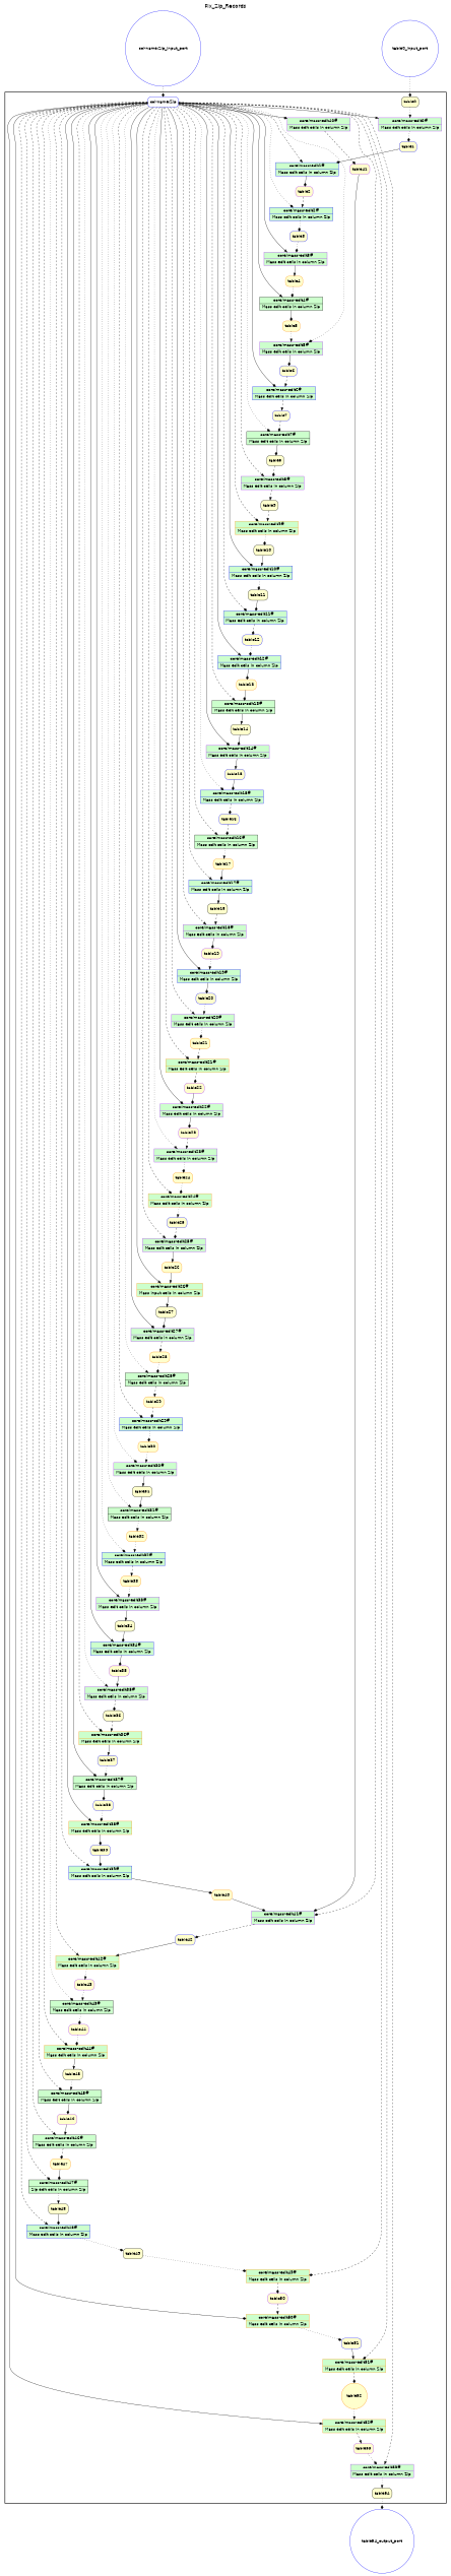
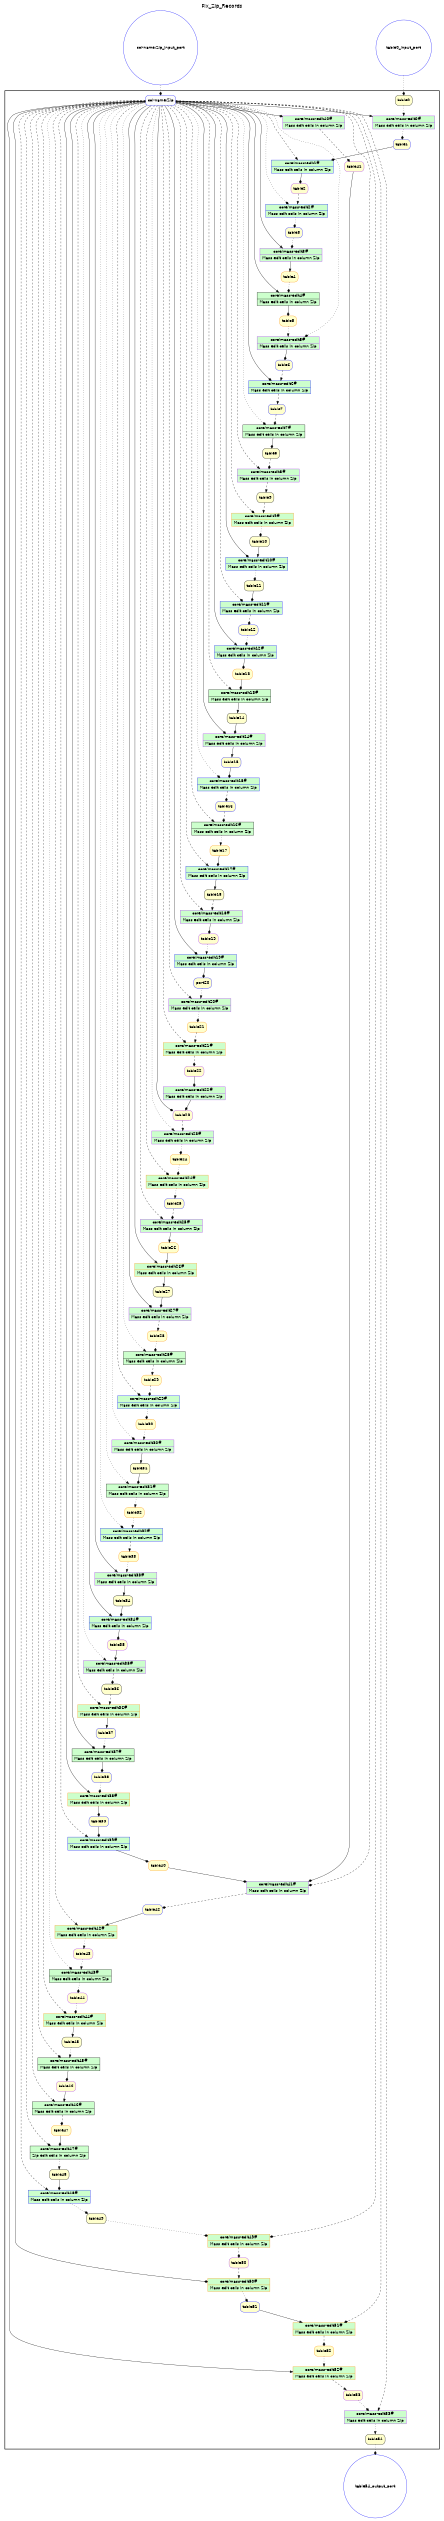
  digraph {
    fontname=Helvetica
    fontsize=18
    label=Fix_Zip_Records
    labelloc=t
    rankdir=TB
    node [color=blue fillcolor="#FFFFCC" fontname=Helvetica peripheries=1 shape=box style="rounded,filled"]
    edge [arrowhead=diamond style=solid]
    n1 [color=purple fillcolor="#CCFFCC" label="{<f0> core/mass-edit0# |<f1> Mass edit cells in column Zip}" rankdir=LR shape=record style=filled]
    table1
    n3 [fillcolor="#CCFFCC" label="{<f0> core/mass-edit1# |<f1> Mass edit cells in column Zip}" rankdir=LR shape=record style=filled]
    table2 [color=purple]
    n5 [fillcolor="#CCFFCC" label="{<f0> core/mass-edit2# |<f1> Mass edit cells in column Zip}" rankdir=LR shape=record style=filled]
    table3
    n7 [color=purple fillcolor="#CCFFCC" label="{<f0> core/mass-edit3# |<f1> Mass edit cells in column Zip}" rankdir=LR shape=record style=filled]
    table4 [color=darkorange]
    n9 [color=black fillcolor="#CCFFCC" label="{<f0> core/mass-edit4# |<f1> Mass edit cells in column Zip}" rankdir=LR shape=record style=filled]
    table5 [color=darkorange]
    n11 [color=purple fillcolor="#CCFFCC" label="{<f0> core/mass-edit5# |<f1> Mass edit cells in column Zip}" rankdir=LR shape=record style=filled]
    table6
    n13 [fillcolor="#CCFFCC" label="{<f0> core/mass-edit6# |<f1> Mass edit cells in column Zip}" rankdir=LR shape=record style=filled]
    table7
    n15 [color=black fillcolor="#CCFFCC" label="{<f0> core/mass-edit7# |<f1> Mass edit cells in column Zip}" rankdir=LR shape=record style=filled]
    table8 [color=black]
    n17 [color=purple fillcolor="#CCFFCC" label="{<f0> core/mass-edit8# |<f1> Mass edit cells in column Zip}" rankdir=LR shape=record style=filled]
    table9 [color=black]
    n19 [color=darkorange fillcolor="#CCFFCC" label="{<f0> core/mass-edit9# |<f1> Mass edit cells in column Zip}" rankdir=LR shape=record style=filled]
    table10 [color=black]
    n21 [fillcolor="#CCFFCC" label="{<f0> core/mass-edit10# |<f1> Mass edit cells in column Zip}" rankdir=LR shape=record style=filled]
    table11 [color=black]
    n23 [fillcolor="#CCFFCC" label="{<f0> core/mass-edit11# |<f1> Mass edit cells in column Zip}" rankdir=LR shape=record style=filled]
    table12
    n25 [fillcolor="#CCFFCC" label="{<f0> core/mass-edit12# |<f1> Mass edit cells in column Zip}" rankdir=LR shape=record style=filled]
    table13 [color=darkorange]
    n27 [color=black fillcolor="#CCFFCC" label="{<f0> core/mass-edit13# |<f1> Mass edit cells in column Zip}" rankdir=LR shape=record style=filled]
    table14 [color=black]
    n29 [color=purple fillcolor="#CCFFCC" label="{<f0> core/mass-edit14# |<f1> Mass edit cells in column Zip}" rankdir=LR shape=record style=filled]
    table15
    n31 [fillcolor="#CCFFCC" label="{<f0> core/mass-edit15# |<f1> Mass edit cells in column Zip}" rankdir=LR shape=record style=filled]
    table16
    n33 [color=black fillcolor="#CCFFCC" label="{<f0> core/mass-edit16# |<f1> Mass edit cells in column Zip}" rankdir=LR shape=record style=filled]
    table17 [color=darkorange]
    n35 [fillcolor="#CCFFCC" label="{<f0> core/mass-edit17# |<f1> Mass edit cells in column Zip}" rankdir=LR shape=record style=filled]
    table18 [color=black]
    n37 [color=purple fillcolor="#CCFFCC" label="{<f0> core/mass-edit18# |<f1> Mass edit cells in column Zip}" rankdir=LR shape=record style=filled]
    table19 [color=purple]
    n39 [fillcolor="#CCFFCC" label="{<f0> core/mass-edit19# |<f1> Mass edit cells in column Zip}" rankdir=LR shape=record style=filled]
-   table20
+   table20 [label=port20]
    n41 [color=purple fillcolor="#CCFFCC" label="{<f0> core/mass-edit20# |<f1> Mass edit cells in column Zip}" rankdir=LR shape=record style=filled]
    table21 [color=darkorange]
    n43 [color=darkorange fillcolor="#CCFFCC" label="{<f0> core/mass-edit21# |<f1> Mass edit cells in column Zip}" rankdir=LR shape=record style=filled]
    table22 [color=purple]
    n45 [color=purple fillcolor="#CCFFCC" label="{<f0> core/mass-edit22# |<f1> Mass edit cells in column Zip}" rankdir=LR shape=record style=filled]
    table23 [color=purple]
    n47 [color=purple fillcolor="#CCFFCC" label="{<f0> core/mass-edit23# |<f1> Mass edit cells in column Zip}" rankdir=LR shape=record style=filled]
    table24 [color=darkorange]
    n49 [color=darkorange fillcolor="#CCFFCC" label="{<f0> core/mass-edit24# |<f1> Mass edit cells in column Zip}" rankdir=LR shape=record style=filled]
    table25
    n51 [color=purple fillcolor="#CCFFCC" label="{<f0> core/mass-edit25# |<f1> Mass edit cells in column Zip}" rankdir=LR shape=record style=filled]
    table26 [color=darkorange]
-   n53 [color=darkorange fillcolor="#CCFFCC" label="{<f0> core/mass-edit26# |<f1> Mass input cells in column Zip}" rankdir=LR shape=record style=filled]
+   n53 [color=darkorange fillcolor="#CCFFCC" label="{<f0> core/mass-edit26# |<f1> Mass edit cells in column Zip}" rankdir=LR shape=record style=filled]
    table27 [color=black]
    n55 [color=purple fillcolor="#CCFFCC" label="{<f0> core/mass-edit27# |<f1> Mass edit cells in column Zip}" rankdir=LR shape=record style=filled]
    table28 [color=darkorange]
    n57 [color=black fillcolor="#CCFFCC" label="{<f0> core/mass-edit28# |<f1> Mass edit cells in column Zip}" rankdir=LR shape=record style=filled]
    table29 [color=darkorange]
    n59 [fillcolor="#CCFFCC" label="{<f0> core/mass-edit29# |<f1> Mass edit cells in column Zip}" rankdir=LR shape=record style=filled]
    table30 [color=darkorange]
    n61 [color=purple fillcolor="#CCFFCC" label="{<f0> core/mass-edit30# |<f1> Mass edit cells in column Zip}" rankdir=LR shape=record style=filled]
    table31 [color=black]
    n63 [color=black fillcolor="#CCFFCC" label="{<f0> core/mass-edit31# |<f1> Mass edit cells in column Zip}" rankdir=LR shape=record style=filled]
    table32 [color=darkorange]
    n65 [fillcolor="#CCFFCC" label="{<f0> core/mass-edit32# |<f1> Mass edit cells in column Zip}" rankdir=LR shape=record style=filled]
    table33 [color=darkorange]
    n67 [color=purple fillcolor="#CCFFCC" label="{<f0> core/mass-edit33# |<f1> Mass edit cells in column Zip}" rankdir=LR shape=record style=filled]
    table34 [color=black]
    n69 [fillcolor="#CCFFCC" label="{<f0> core/mass-edit34# |<f1> Mass edit cells in column Zip}" rankdir=LR shape=record style=filled]
    table35 [color=purple]
    n71 [color=purple fillcolor="#CCFFCC" label="{<f0> core/mass-edit35# |<f1> Mass edit cells in column Zip}" rankdir=LR shape=record style=filled]
    table36 [color=black]
    n73 [color=darkorange fillcolor="#CCFFCC" label="{<f0> core/mass-edit36# |<f1> Mass edit cells in column Zip}" rankdir=LR shape=record style=filled]
    table37
    n75 [color=black fillcolor="#CCFFCC" label="{<f0> core/mass-edit37# |<f1> Mass edit cells in column Zip}" rankdir=LR shape=record style=filled]
    table38
    n77 [color=darkorange fillcolor="#CCFFCC" label="{<f0> core/mass-edit38# |<f1> Mass edit cells in column Zip}" rankdir=LR shape=record style=filled]
    table39
    n79 [fillcolor="#CCFFCC" label="{<f0> core/mass-edit39# |<f1> Mass edit cells in column Zip}" rankdir=LR shape=record style=filled]
    table40 [color=darkorange]
    n81 [color=purple fillcolor="#CCFFCC" label="{<f0> core/mass-edit40# |<f1> Mass edit cells in column Zip}" rankdir=LR shape=record style=filled]
    table41 [color=purple]
    n83 [color=purple fillcolor="#CCFFCC" label="{<f0> core/mass-edit41# |<f1> Mass edit cells in column Zip}" rankdir=LR shape=record style=filled]
    table42
    n85 [color=darkorange fillcolor="#CCFFCC" label="{<f0> core/mass-edit42# |<f1> Mass edit cells in column Zip}" rankdir=LR shape=record style=filled]
    table43 [color=purple]
    n87 [color=black fillcolor="#CCFFCC" label="{<f0> core/mass-edit43# |<f1> Mass edit cells in column Zip}" rankdir=LR shape=record style=filled]
    table44 [color=purple]
    n89 [color=darkorange fillcolor="#CCFFCC" label="{<f0> core/mass-edit44# |<f1> Mass edit cells in column Zip}" rankdir=LR shape=record style=filled]
    table45 [color=black]
    n91 [color=black fillcolor="#CCFFCC" label="{<f0> core/mass-edit45# |<f1> Mass edit cells in column Zip}" rankdir=LR shape=record style=filled]
    table46 [color=purple]
    n93 [color=black fillcolor="#CCFFCC" label="{<f0> core/mass-edit46# |<f1> Mass edit cells in column Zip}" rankdir=LR shape=record style=filled]
    table47 [color=darkorange]
    n95 [color=black fillcolor="#CCFFCC" label="{<f0> core/mass-edit47# |<f1> Zip edit cells in column Zip}" rankdir=LR shape=record style=filled]
    table48 [color=black]
    n97 [fillcolor="#CCFFCC" label="{<f0> core/mass-edit48# |<f1> Mass edit cells in column Zip}" rankdir=LR shape=record style=filled]
    table49 [color=black]
    n99 [color=darkorange fillcolor="#CCFFCC" label="{<f0> core/mass-edit49# |<f1> Mass edit cells in column Zip}" rankdir=LR shape=record style=filled]
    table50 [color=purple]
    n101 [color=darkorange fillcolor="#CCFFCC" label="{<f0> core/mass-edit50# |<f1> Mass edit cells in column Zip}" rankdir=LR shape=record style=filled]
    table51
    n103 [color=darkorange fillcolor="#CCFFCC" label="{<f0> core/mass-edit51# |<f1> Mass edit cells in column Zip}" rankdir=LR shape=record style=filled]
-   table52 [color=darkorange shape=circle]
+   table52 [color=darkorange]
    n105 [color=darkorange fillcolor="#CCFFCC" label="{<f0> core/mass-edit52# |<f1> Mass edit cells in column Zip}" rankdir=LR shape=record style=filled]
    table53 [color=purple]
    n107 [color=purple fillcolor="#CCFFCC" label="{<f0> core/mass-edit53# |<f1> Mass edit cells in column Zip}" rankdir=LR shape=record style=filled]
    table54 [color=black]
    table0 [color=black]
    "col-name:Zip" [fillcolor="#FCFCFC"]
    table54_output_port [fillcolor="#FFFFFF" shape=circle width=0.2]
    "col-name:Zip_input_port" [fillcolor="#FFFFFF" shape=circle width=0.2]
    table0_input_port [fillcolor="#FFFFFF" shape=circle width=0.2]
    subgraph cluster_1 {
      color=black
      label=""
      penwidth=2
      subgraph cluster_2 {
        color=black
        label=""
        penwidth=0
        n1
        table1
        n3
        table2
        n5
        table3
        n7
        table4
        n9
        table5
        n11
        table6
        n13
        table7
        n15
        table8
        n17
        table9
        n19
        table10
        n21
        table11
        n23
        table12
        n25
        table13
        n27
        table14
        n29
        table15
        n31
        table16
        n33
        table17
        n35
        table18
        n37
        table19
        n39
        table20
        n41
        table21
        n43
        table22
        n45
        table23
        n47
        table24
        n49
        table25
        n51
        table26
        n53
        table27
        n55
        table28
        n57
        table29
        n59
        table30
        n61
        table31
        n63
        table32
        n65
        table33
        n67
        table34
        n69
        table35
        n71
        table36
        n73
        table37
        n75
        table38
        n77
        table39
        n79
        table40
        n81
        table41
        n83
        table42
        n85
        table43
        n87
        table44
        n89
        table45
        n91
        table46
        n93
        table47
        n95
        table48
        n97
        table49
        n99
        table50
        n101
        table51
        n103
        table52
        n105
        table53
        n107
        table54
        table0
        "col-name:Zip"
      }
    }
    n1 -> table1 [style=dotted]
    table1 -> n3
    n3 -> table2
    table2 -> n5 [arrowhead=normal style=dashed]
    n5 -> table3 [style=dotted]
    table3 -> n7 [style=dotted]
    n7 -> table4 [arrowhead=normal]
    table4 -> n9 [style=dotted]
    n9 -> table5
    table5 -> n11 [arrowhead=normal style=dotted]
    n11 -> table6
    table6 -> n13 [arrowhead=normal style=dashed]
    n13 -> table7 [arrowhead=normal style=dashed]
    table7 -> n15 [style=dashed]
    n15 -> table8
    table8 -> n17 [style=dashed]
    n17 -> table9 [arrowhead=normal style=dashed]
    table9 -> n19 [arrowhead=normal style=dashed]
    n19 -> table10 [style=dotted]
    table10 -> n21 [arrowhead=normal]
    n21 -> table11 [style=dotted]
    table11 -> n23
    n23 -> table12 [style=dashed]
    table12 -> n25 [style=dotted]
    n25 -> table13
    table13 -> n27
    n27 -> table14 [arrowhead=normal]
    table14 -> n29
    n29 -> table15 [arrowhead=normal]
    table15 -> n31
    n31 -> table16 [style=dashed]
    table16 -> n33 [style=dashed]
    n33 -> table17 [arrowhead=normal style=dotted]
    table17 -> n35
    n35 -> table18 [arrowhead=normal]
    table18 -> n37 [arrowhead=normal style=dashed]
    n37 -> table19
    table19 -> n39 [arrowhead=normal style=dotted]
    n39 -> table20
    table20 -> n41 [arrowhead=normal style=dotted]
    n41 -> table21 [style=dotted]
    table21 -> n43 [arrowhead=normal style=dashed]
    n43 -> table22 [style=dashed]
    table22 -> n45
    n45 -> table23
    table23 -> n47 [arrowhead=normal style=dashed]
    n47 -> table24 [style=dotted]
    table24 -> n49 [style=dotted]
    n49 -> table25 [arrowhead=normal style=dotted]
    table25 -> n51 [style=dashed]
    n51 -> table26 [arrowhead=normal]
    table26 -> n53 [arrowhead=normal]
    n53 -> table27 [arrowhead=normal]
    table27 -> n55
    n55 -> table28 [arrowhead=normal style=dashed]
    table28 -> n57 [style=dotted]
    n57 -> table29 [arrowhead=normal style=dashed]
    table29 -> n59 [style=dashed]
    n59 -> table30 [style=dotted]
    table30 -> n61 [arrowhead=normal style=dotted]
    n61 -> table31 [arrowhead=normal]
    table31 -> n63
    n63 -> table32 [arrowhead=normal style=dotted]
    table32 -> n65 [arrowhead=normal style=dotted]
    n65 -> table33 [arrowhead=normal style=dashed]
    table33 -> n67 [arrowhead=normal style=dotted]
    n67 -> table34 [arrowhead=normal]
    table34 -> n69
    n69 -> table35
    table35 -> n71 [arrowhead=normal]
    n71 -> table36 [style=dashed]
    table36 -> n73 [arrowhead=normal style=dashed]
    n73 -> table37 [arrowhead=normal]
    table37 -> n75 [arrowhead=normal style=dotted]
    n75 -> table38
    table38 -> n77 [style=dotted]
    n77 -> table39
    table39 -> n79
    n79 -> table40
    table40 -> n83
    n81 -> table41 [style=dashed]
    table41 -> n83
    n83 -> table42 [style=dashed]
    table42 -> n85 [arrowhead=normal]
    n85 -> table43 [arrowhead=normal style=dotted]
    table43 -> n87 [arrowhead=normal style=dotted]
    n87 -> table44 [style=dotted]
    table44 -> n89 [style=dotted]
    n89 -> table45 [arrowhead=normal]
    table45 -> n91 [arrowhead=normal style=dotted]
    n91 -> table46
    table46 -> n93 [arrowhead=normal]
    n93 -> table47 [style=dashed]
    table47 -> n95
    n95 -> table48 [arrowhead=normal style=dotted]
    table48 -> n97
    n97 -> table49 [style=dotted]
    table49 -> n99 [style=dotted]
    n99 -> table50 [style=dashed]
    table50 -> n101 [arrowhead=normal style=dashed]
    n101 -> table51 [style=dotted]
    table51 -> n103 [arrowhead=normal]
    n103 -> table52 [style=dashed]
    table52 -> n105 [arrowhead=normal style=dotted]
    n105 -> table53 [arrowhead=normal style=dashed]
    table53 -> n107 [style=dotted]
    n107 -> table54 [arrowhead=normal style=dotted]
    table54 -> table54_output_port [style=dotted]
    table0 -> n1 [arrowhead=normal style=dotted]
    "col-name:Zip" -> n1 [arrowhead=normal]
    "col-name:Zip" -> n3 [arrowhead=normal style=dashed]
    "col-name:Zip" -> n5 [style=dotted]
    "col-name:Zip" -> n7 [arrowhead=normal]
    "col-name:Zip" -> n9 [arrowhead=normal]
    "col-name:Zip" -> n11 [style=dotted]
    "col-name:Zip" -> n13
    "col-name:Zip" -> n15 [style=dotted]
    "col-name:Zip" -> n17 [arrowhead=normal style=dashed]
    "col-name:Zip" -> n19 [style=dashed]
    "col-name:Zip" -> n21
    "col-name:Zip" -> n23 [style=dashed]
    "col-name:Zip" -> n25 [arrowhead=normal]
    "col-name:Zip" -> n27 [arrowhead=normal style=dashed]
    "col-name:Zip" -> n29
    "col-name:Zip" -> n31 [style=dotted]
    "col-name:Zip" -> n33 [arrowhead=normal style=dashed]
    "col-name:Zip" -> n35 [arrowhead=normal style=dashed]
    "col-name:Zip" -> n37 [arrowhead=normal style=dashed]
    "col-name:Zip" -> n39
    "col-name:Zip" -> n41 [arrowhead=normal style=dashed]
    "col-name:Zip" -> n43 [style=dashed]
-   "col-name:Zip" -> n45
+   "col-name:Zip" -> table23
    "col-name:Zip" -> n47 [arrowhead=normal style=dotted]
    "col-name:Zip" -> n49 [style=dashed]
    "col-name:Zip" -> n51 [arrowhead=normal style=dashed]
    "col-name:Zip" -> n53 [arrowhead=normal]
    "col-name:Zip" -> n55
    "col-name:Zip" -> n57 [arrowhead=normal style=dotted]
    "col-name:Zip" -> n59 [style=dashed]
    "col-name:Zip" -> n61 [style=dotted]
    "col-name:Zip" -> n63 [arrowhead=normal style=dotted]
    "col-name:Zip" -> n65 [style=dotted]
    "col-name:Zip" -> n67 [arrowhead=normal]
    "col-name:Zip" -> n69 [arrowhead=normal]
    "col-name:Zip" -> n71 [arrowhead=normal style=dotted]
    "col-name:Zip" -> n73 [style=dashed]
    "col-name:Zip" -> n75
    "col-name:Zip" -> n77 [arrowhead=normal]
    "col-name:Zip" -> n79 [arrowhead=normal style=dashed]
    "col-name:Zip" -> n81
    "col-name:Zip" -> n83 [style=dashed]
    "col-name:Zip" -> n85 [arrowhead=normal style=dashed]
    "col-name:Zip" -> n87 [style=dotted]
    "col-name:Zip" -> n89 [style=dashed]
    "col-name:Zip" -> n91 [style=dashed]
    "col-name:Zip" -> n93 [arrowhead=normal style=dashed]
    "col-name:Zip" -> n95 [style=dashed]
    "col-name:Zip" -> n97 [arrowhead=normal style=dashed]
    "col-name:Zip" -> n99 [style=dashed]
    "col-name:Zip" -> n101
    "col-name:Zip" -> n103 [style=dashed]
    "col-name:Zip" -> n105 [arrowhead=normal]
    "col-name:Zip" -> n107 [arrowhead=normal style=dashed]
    "col-name:Zip_input_port" -> "col-name:Zip" [style=dotted]
    table0_input_port -> table0 [style=dotted]
  }
